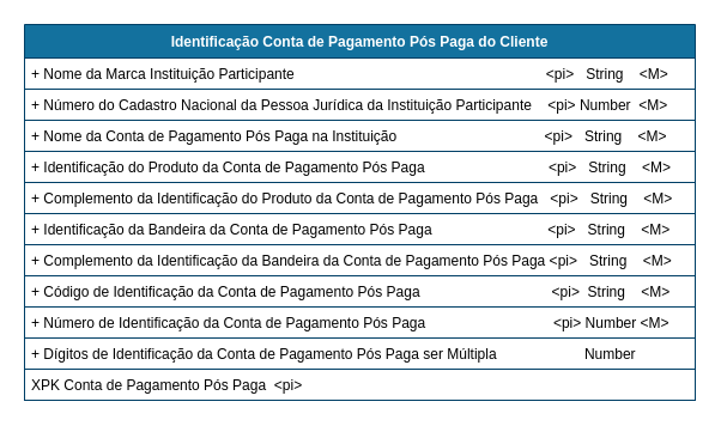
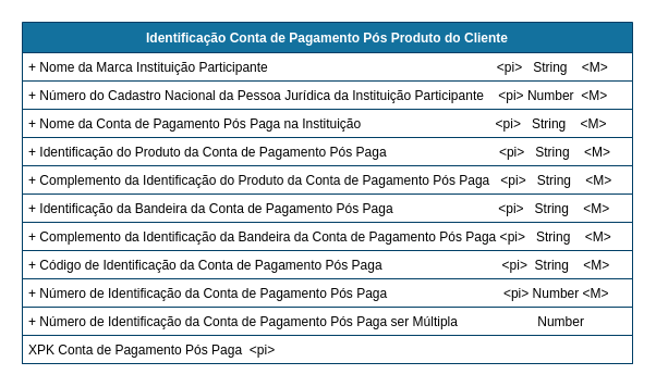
  <mxCell id="0" />
  <mxCell id="1" parent="0" />
- <mxCell id="2" value="Identificação Conta de Pagamento Pós Paga do Cliente" style="swimlane;fontStyle=1;childLayout=stackLayout;horizontal=1;startSize=28;horizontalStack=0;resizeParent=1;resizeParentMax=0;resizeLast=0;collapsible=1;marginBottom=0;rounded=0;shadow=0;comic=0;sketch=0;align=center;html=0;autosize=1;fillColor=#13719E;strokeColor=#003F66;fontColor=#FFFFFF;" vertex="1" parent="1"><mxGeometry x="20" y="20" width="560" height="314" as="geometry" /></mxCell>
+ <mxCell id="2" value="Identificação Conta de Pagamento Pós Produto do Cliente" style="swimlane;fontStyle=1;childLayout=stackLayout;horizontal=1;startSize=28;horizontalStack=0;resizeParent=1;resizeParentMax=0;resizeLast=0;collapsible=1;marginBottom=0;rounded=0;shadow=0;comic=0;sketch=0;align=center;html=0;autosize=1;fillColor=#13719E;strokeColor=#003F66;fontColor=#FFFFFF;" vertex="1" parent="1"><mxGeometry x="20" y="20" width="560" height="314" as="geometry" /></mxCell>
  <mxCell id="3" value="+ Nome da Marca Instituição Participante                                                               &lt;pi&gt;   String    &lt;M&gt;    " style="text;fillColor=none;align=left;verticalAlign=top;spacingLeft=4;spacingRight=4;overflow=hidden;rotatable=0;points=[[0,0.5],[1,0.5]];portConstraint=eastwest;strokeColor=#003F66;" vertex="1" parent="2"><mxGeometry y="28" width="560" height="26" as="geometry" /></mxCell>
  <mxCell id="4" value="+ Número do Cadastro Nacional da Pessoa Jurídica da Instituição Participante    &lt;pi&gt; Number  &lt;M&gt;  " style="text;fillColor=none;align=left;verticalAlign=top;spacingLeft=4;spacingRight=4;overflow=hidden;rotatable=0;points=[[0,0.5],[1,0.5]];portConstraint=eastwest;strokeColor=#003F66;" vertex="1" parent="2"><mxGeometry y="54" width="560" height="26" as="geometry" /></mxCell>
  <mxCell id="5" value="+ Nome da Conta de Pagamento Pós Paga na Instituição                                     &lt;pi&gt;   String    &lt;M&gt;     " style="text;fillColor=none;align=left;verticalAlign=top;spacingLeft=4;spacingRight=4;overflow=hidden;rotatable=0;points=[[0,0.5],[1,0.5]];portConstraint=eastwest;strokeColor=#003F66;" vertex="1" parent="2"><mxGeometry y="80" width="560" height="26" as="geometry" /></mxCell>
  <mxCell id="6" value="+ Identificação do Produto da Conta de Pagamento Pós Paga                               &lt;pi&gt;   String    &lt;M&gt;   " style="text;fillColor=none;align=left;verticalAlign=top;spacingLeft=4;spacingRight=4;overflow=hidden;rotatable=0;points=[[0,0.5],[1,0.5]];portConstraint=eastwest;strokeColor=#003F66;" vertex="1" parent="2"><mxGeometry y="106" width="560" height="26" as="geometry" /></mxCell>
  <mxCell id="7" value="+ Complemento da Identificação do Produto da Conta de Pagamento Pós Paga   &lt;pi&gt;   String    &lt;M&gt;  " style="text;fillColor=none;align=left;verticalAlign=top;spacingLeft=4;spacingRight=4;overflow=hidden;rotatable=0;points=[[0,0.5],[1,0.5]];portConstraint=eastwest;strokeColor=#003F66;" vertex="1" parent="2"><mxGeometry y="132" width="560" height="26" as="geometry" /></mxCell>
  <mxCell id="8" value="+ Identificação da Bandeira da Conta de Pagamento Pós Paga                             &lt;pi&gt;   String    &lt;M&gt; " style="text;fillColor=none;align=left;verticalAlign=top;spacingLeft=4;spacingRight=4;overflow=hidden;rotatable=0;points=[[0,0.5],[1,0.5]];portConstraint=eastwest;strokeColor=#003F66;" vertex="1" parent="2"><mxGeometry y="158" width="560" height="26" as="geometry" /></mxCell>
  <mxCell id="9" value="+ Complemento da Identificação da Bandeira da Conta de Pagamento Pós Paga &lt;pi&gt;   String    &lt;M&gt;" style="text;fillColor=none;align=left;verticalAlign=top;spacingLeft=4;spacingRight=4;overflow=hidden;rotatable=0;points=[[0,0.5],[1,0.5]];portConstraint=eastwest;strokeColor=#003F66;" vertex="1" parent="2"><mxGeometry y="184" width="560" height="26" as="geometry" /></mxCell>
  <mxCell id="10" value="+ Código de Identificação da Conta de Pagamento Pós Paga                                 &lt;pi&gt;  String    &lt;M&gt;" style="text;fillColor=none;align=left;verticalAlign=top;spacingLeft=4;spacingRight=4;overflow=hidden;rotatable=0;points=[[0,0.5],[1,0.5]];portConstraint=eastwest;strokeColor=#003F66;" vertex="1" parent="2"><mxGeometry y="210" width="560" height="26" as="geometry" /></mxCell>
  <mxCell id="11" value="+ Número de Identificação da Conta de Pagamento Pós Paga                                &lt;pi&gt; Number &lt;M&gt;" style="text;fillColor=none;align=left;verticalAlign=top;spacingLeft=4;spacingRight=4;overflow=hidden;rotatable=0;points=[[0,0.5],[1,0.5]];portConstraint=eastwest;strokeColor=#003F66;" vertex="1" parent="2"><mxGeometry y="236" width="560" height="26" as="geometry" /></mxCell>
- <mxCell id="12" value="+ Dígitos de Identificação da Conta de Pagamento Pós Paga ser Múltipla                      Number   " style="text;fillColor=none;align=left;verticalAlign=top;spacingLeft=4;spacingRight=4;overflow=hidden;rotatable=0;points=[[0,0.5],[1,0.5]];portConstraint=eastwest;strokeColor=#003F66;" vertex="1" parent="2"><mxGeometry y="262" width="560" height="26" as="geometry" /></mxCell>
+ <mxCell id="12" value="+ Número de Identificação da Conta de Pagamento Pós Paga ser Múltipla                      Number   " style="text;fillColor=none;align=left;verticalAlign=top;spacingLeft=4;spacingRight=4;overflow=hidden;rotatable=0;points=[[0,0.5],[1,0.5]];portConstraint=eastwest;strokeColor=#003F66;" vertex="1" parent="2"><mxGeometry y="262" width="560" height="26" as="geometry" /></mxCell>
  <mxCell id="13" value="XPK Conta de Pagamento Pós Paga  &lt;pi&gt;" style="text;fillColor=none;align=left;verticalAlign=top;spacingLeft=4;spacingRight=4;overflow=hidden;rotatable=0;points=[[0,0.5],[1,0.5]];portConstraint=eastwest;strokeColor=#003F66;" vertex="1" parent="2"><mxGeometry y="288" width="560" height="26" as="geometry" /></mxCell>
